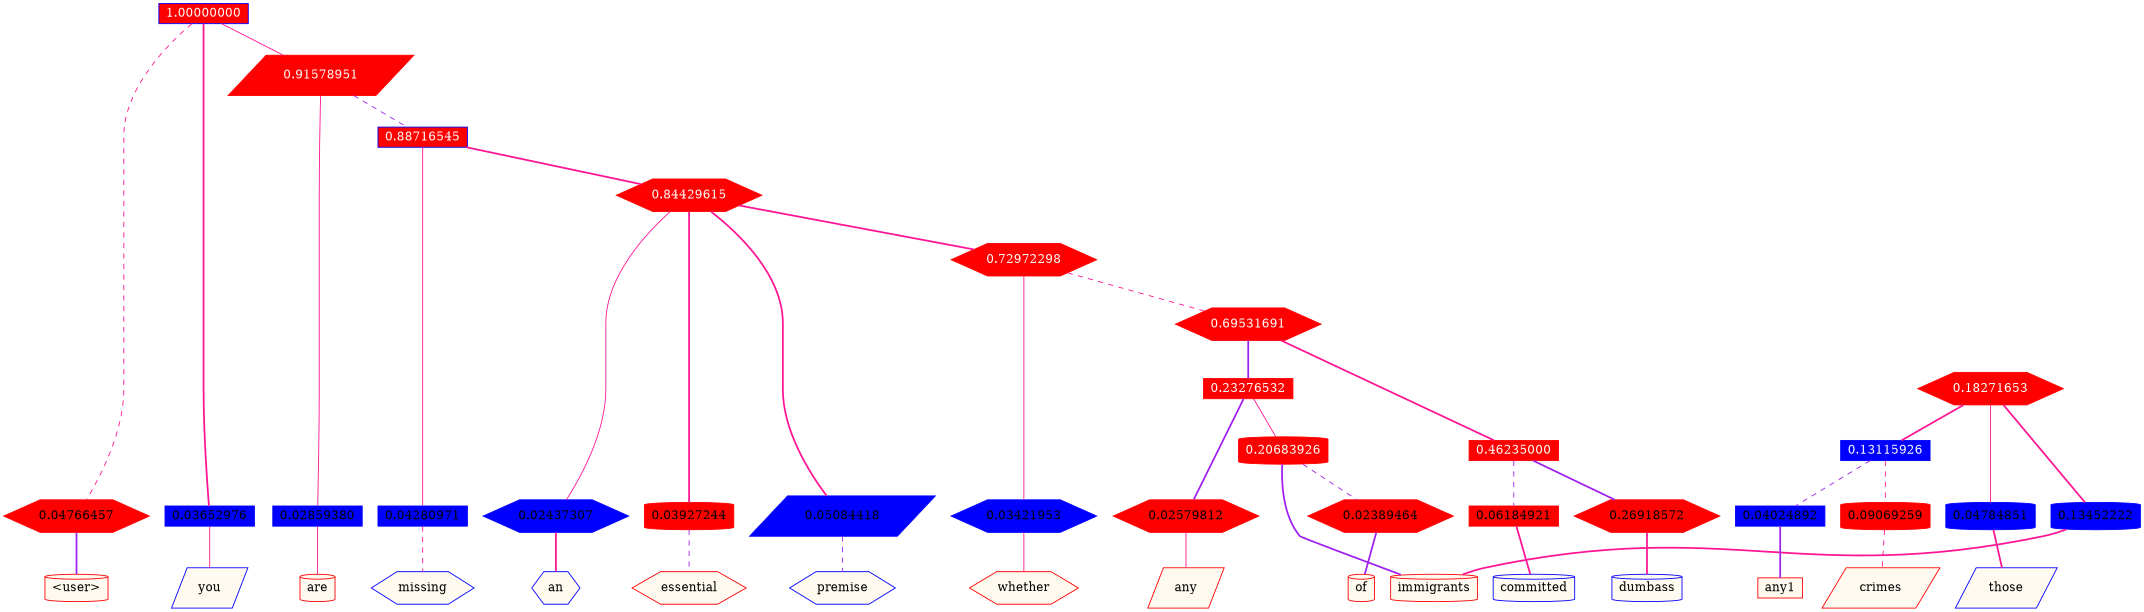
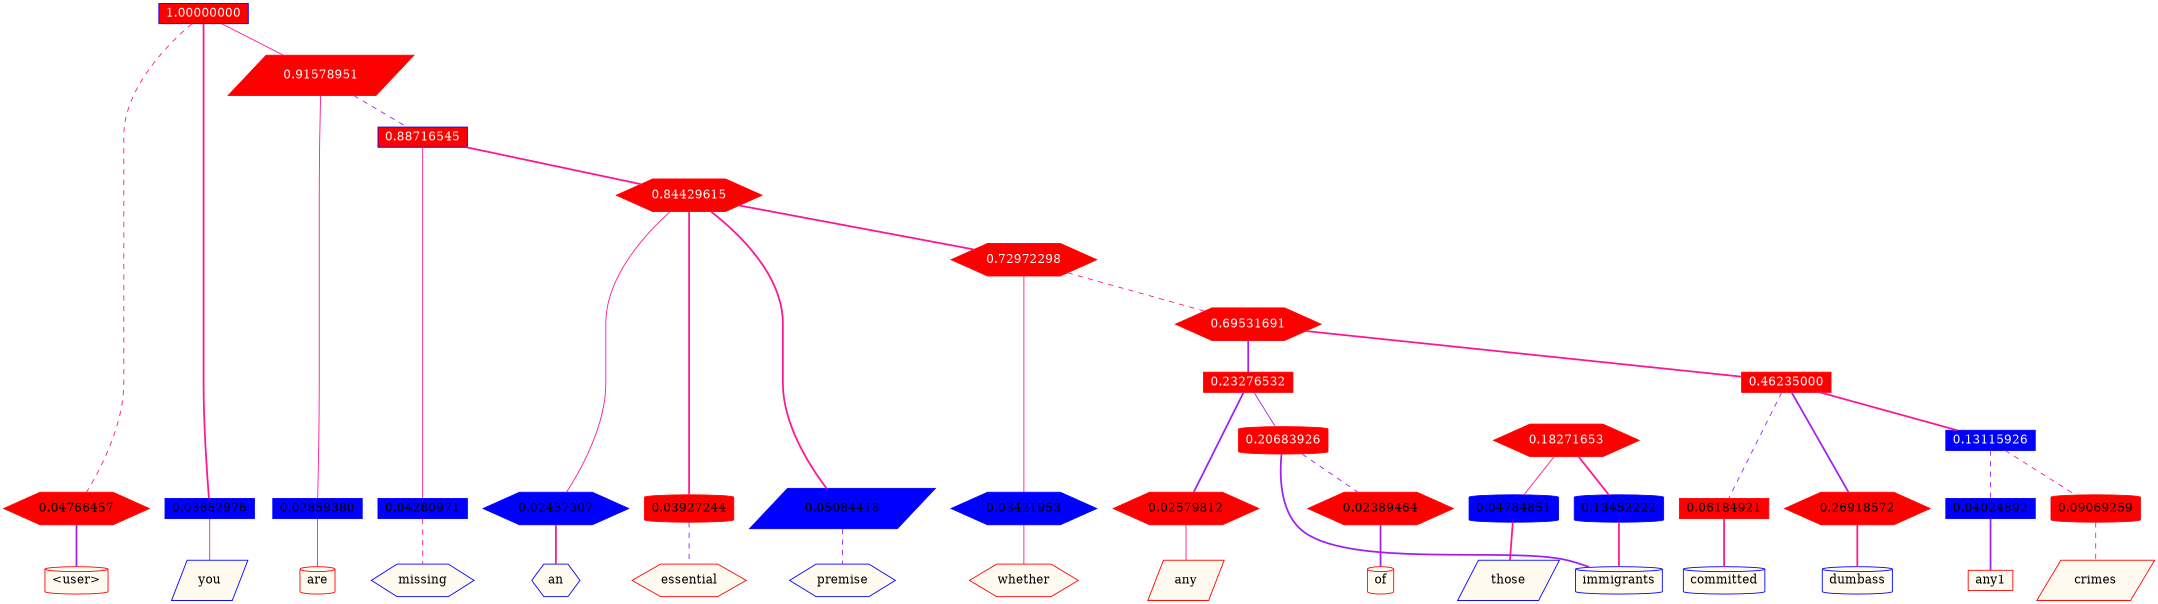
  graph {
    node [color=red format=png nodesep=0.001 ordering=out overlap_scaling=0.01 ranksep=0.001 shape=hexagon style=filled]
    edge [color=deeppink style=bold]
    n1 [fillcolor=floralwhite height=0.15 label="\<user\>" shape=cylinder style="filled,solid" width=0.15]
    n2 [color=blue fillcolor=floralwhite height=0.15 label=you shape=parallelogram style="filled,solid" width=0.15]
    n3 [fillcolor=floralwhite height=0.15 label=are shape=cylinder style="filled,solid" width=0.15]
    n4 [color=blue fillcolor=floralwhite height=0.15 label=missing style="filled,solid" width=0.15]
    n5 [color=blue fillcolor=floralwhite height=0.15 label=an style="filled,solid" width=0.15]
    n6 [fillcolor=floralwhite height=0.15 label=essential style="filled,solid" width=0.15]
    n7 [color=blue fillcolor=floralwhite height=0.15 label=premise style="filled,solid" width=0.15]
    n8 [fillcolor=floralwhite height=0.15 label=whether style="filled,solid" width=0.15]
    n9 [fillcolor=floralwhite height=0.15 label=any shape=parallelogram style="filled,solid" width=0.15]
    n10 [fillcolor=floralwhite height=0.15 label=of shape=cylinder style="filled,solid" width=0.15]
    n11 [color=blue fillcolor=floralwhite height=0.15 label=those shape=parallelogram style="filled,solid" width=0.15]
-   n12 [fillcolor=floralwhite height=0.15 label=immigrants shape=cylinder style="filled,solid" width=0.15]
+   n12 [color=blue fillcolor=floralwhite height=0.15 label=immigrants shape=cylinder style="filled,solid" width=0.15]
    n13 [color=blue fillcolor=floralwhite height=0.15 label=committed shape=cylinder style="filled,solid" width=0.15]
    n14 [fillcolor=floralwhite height=0.15 label=any1 shape=box style="filled,solid" width=0.15]
    n15 [fillcolor=floralwhite height=0.15 label=crimes shape=parallelogram style="filled,solid" width=0.15]
    n16 [color=blue fillcolor=floralwhite height=0.15 label=dumbass shape=cylinder style="filled,solid" width=0.15]
    n17 [fontcolor=black height=0.15 label=0.04766457 width=0.15]
    n18 [color=blue fontcolor=black height=0.15 label=0.03652976 shape=box width=0.15]
    n19 [color=blue fontcolor=black height=0.15 label=0.02859380 shape=box width=0.15]
    n20 [color=blue fontcolor=black height=0.15 label=0.04280971 shape=box width=0.15]
    n21 [color=blue fontcolor=black height=0.15 label=0.02437307 width=0.15]
    n22 [fontcolor=black height=0.15 label=0.03927244 shape=cylinder width=0.15]
    n23 [color=blue fontcolor=black height=0.15 label=0.05084418 shape=parallelogram width=0.15]
    n24 [color=blue fontcolor=black height=0.15 label=0.03421953 width=0.15]
    n25 [fontcolor=black height=0.15 label=0.02579812 width=0.15]
    n26 [fontcolor=black height=0.15 label=0.02389464 width=0.15]
    n27 [color=blue fontcolor=black height=0.15 label=0.04784851 shape=cylinder width=0.15]
    n28 [color=blue fontcolor=black height=0.15 label=0.13452222 shape=cylinder width=0.15]
    n29 [fontcolor=black height=0.15 label=0.06184921 shape=box width=0.15]
    n30 [color=blue fontcolor=black height=0.15 label=0.04024892 shape=box width=0.15]
    n31 [fontcolor=black height=0.15 label=0.09069259 shape=cylinder width=0.15]
    n32 [fontcolor=black height=0.15 label=0.26918572 width=0.15]
    n33 [color=blue fillcolor=red fontcolor=grey99 height=0.15 label=1.00000000 shape=box width=0.15]
    n34 [fontcolor=grey99 height=0.15 label=0.91578951 shape=parallelogram width=0.15]
    n35 [color=blue fillcolor=red fontcolor=grey99 height=0.15 label=0.88716545 shape=box width=0.15]
    n36 [fontcolor=grey99 height=0.15 label=0.84429615 width=0.15]
    n37 [fontcolor=grey99 height=0.15 label=0.72972298 width=0.15]
    n38 [fontcolor=grey99 height=0.15 label=0.69531691 width=0.15]
    n39 [fontcolor=grey99 height=0.15 label=0.23276532 shape=box width=0.15]
    n40 [fontcolor=grey99 height=0.15 label=0.46235000 shape=box width=0.15]
    n41 [fontcolor=grey99 height=0.15 label=0.20683926 shape=cylinder width=0.15]
    n42 [color=blue fontcolor=grey99 height=0.15 label=0.13115926 shape=box width=0.15]
    n43 [fontcolor=grey99 height=0.15 label=0.18271653 width=0.15]
    subgraph sub_1 {
      rank=same
      n1
      n2
      n3
      n4
      n5
      n6
      n7
      n8
      n9
      n10
      n11
      n12
      n13
      n14
      n15
      n16
    }
    subgraph sub_2 {
      rank=same
      n17
      n18
      n19
      n20
      n21
      n22
      n23
      n24
      n25
      n26
      n27
      n28
      n29
      n30
      n31
      n32
    }
    n17 -- n1 [color=purple]
    n18 -- n2 [style=solid]
    n19 -- n3 [style=solid]
    n20 -- n4 [style=dashed]
    n21 -- n5
    n22 -- n6 [color=purple style=dashed]
    n23 -- n7 [color=purple style=dashed]
    n24 -- n8 [style=solid]
    n25 -- n9 [style=solid]
    n26 -- n10 [color=purple]
    n27 -- n11
    n28 -- n12
    n29 -- n13
    n30 -- n14 [color=purple]
    n31 -- n15 [style=dashed]
    n32 -- n16
    n33 -- n17 [style=dashed]
    n33 -- n18
    n33 -- n34 [style=solid]
    n34 -- n19 [style=solid]
    n34 -- n35 [color=purple style=dashed]
    n35 -- n20 [style=solid]
    n35 -- n36
    n36 -- n21 [style=solid]
    n36 -- n22
    n36 -- n23
    n36 -- n37
    n37 -- n24 [style=solid]
    n37 -- n38 [style=dashed]
    n38 -- n39 [color=purple]
    n38 -- n40
    n39 -- n25 [color=purple]
-   n39 -- n41 [style=solid]
+   n39 -- n41 [color=purple style=solid]
    n40 -- n29 [color=purple style=dashed]
    n40 -- n32 [color=purple]
-   n43 -- n42
+   n40 -- n42
    n41 -- n12 [color=purple]
    n41 -- n26 [color=purple style=dashed]
    n42 -- n30 [color=purple style=dashed]
    n42 -- n31 [style=dashed]
    n43 -- n27 [style=solid]
    n43 -- n28
  }
